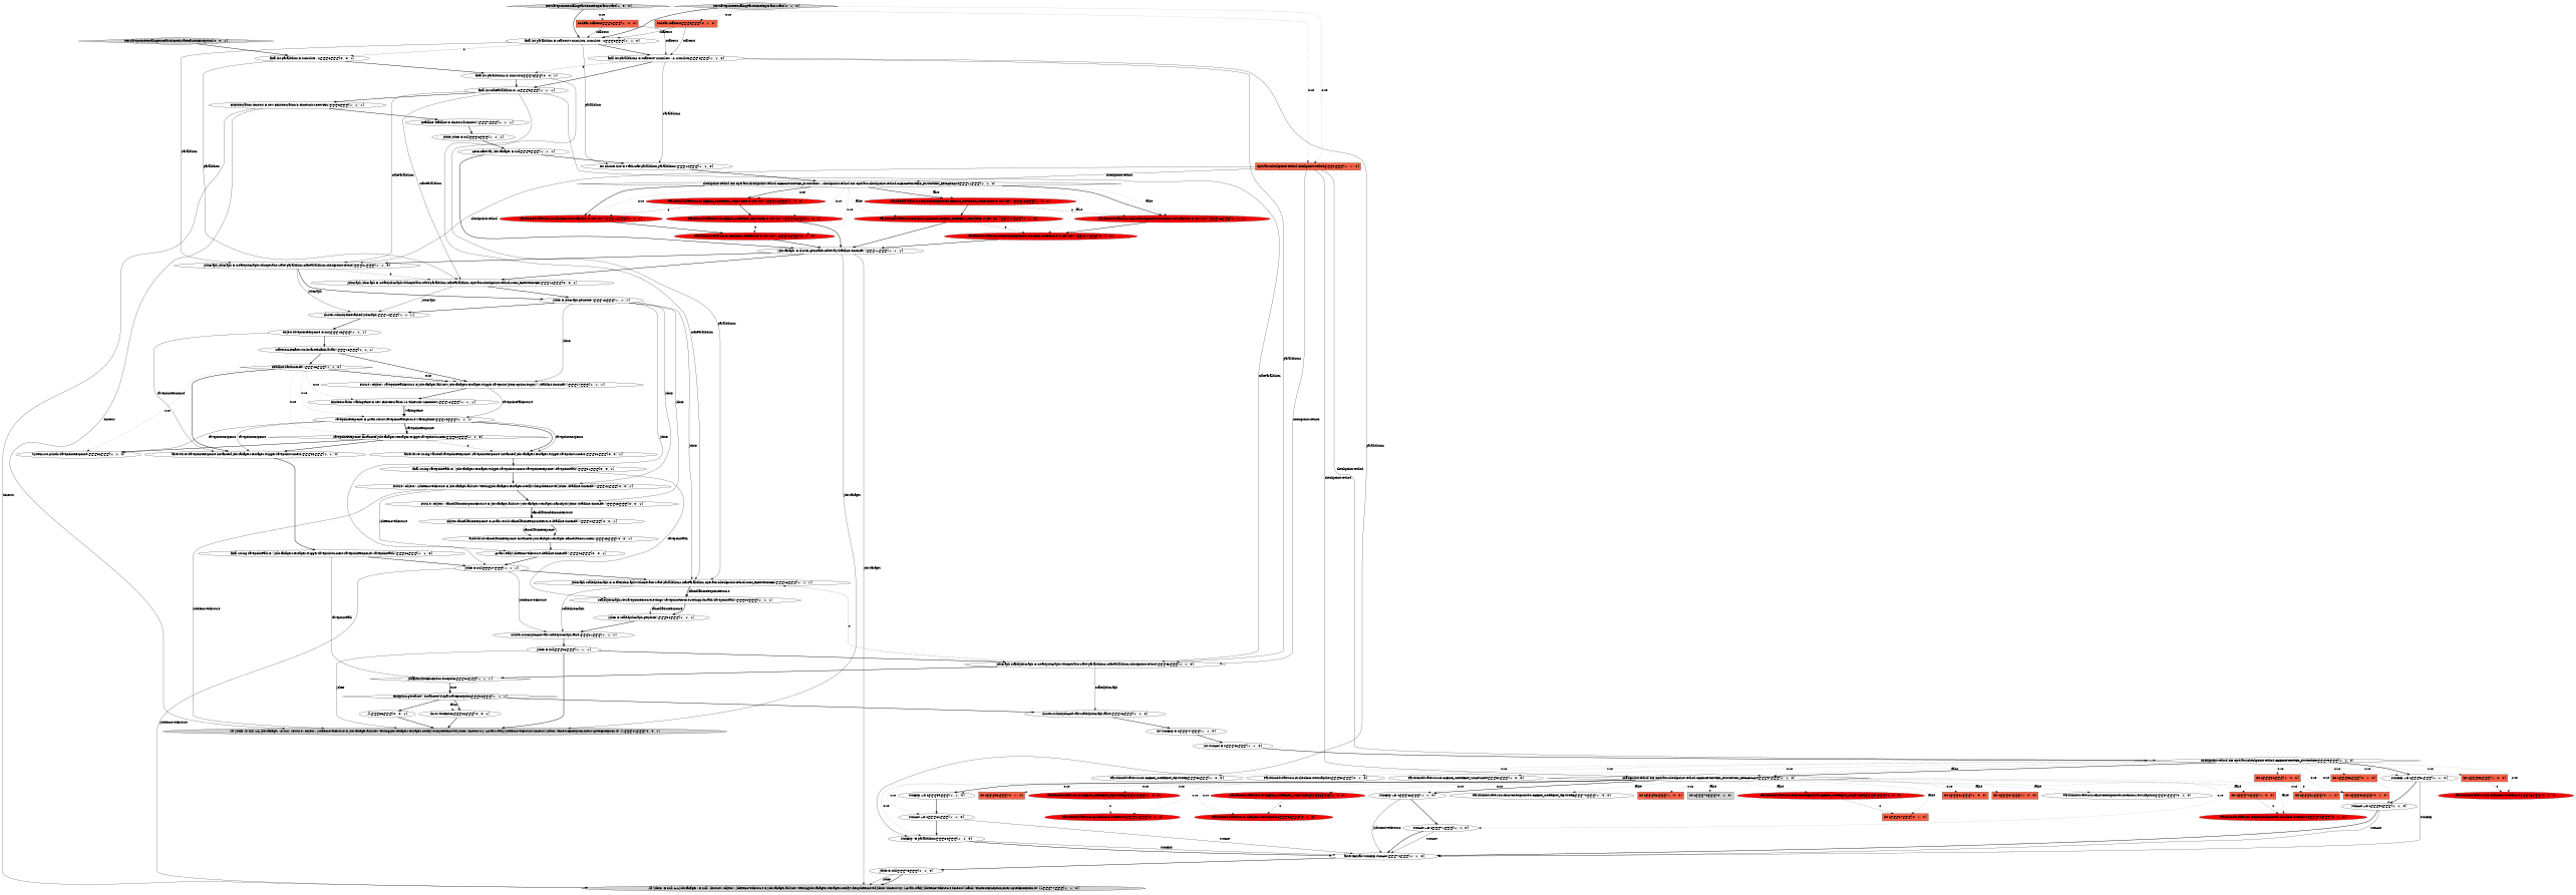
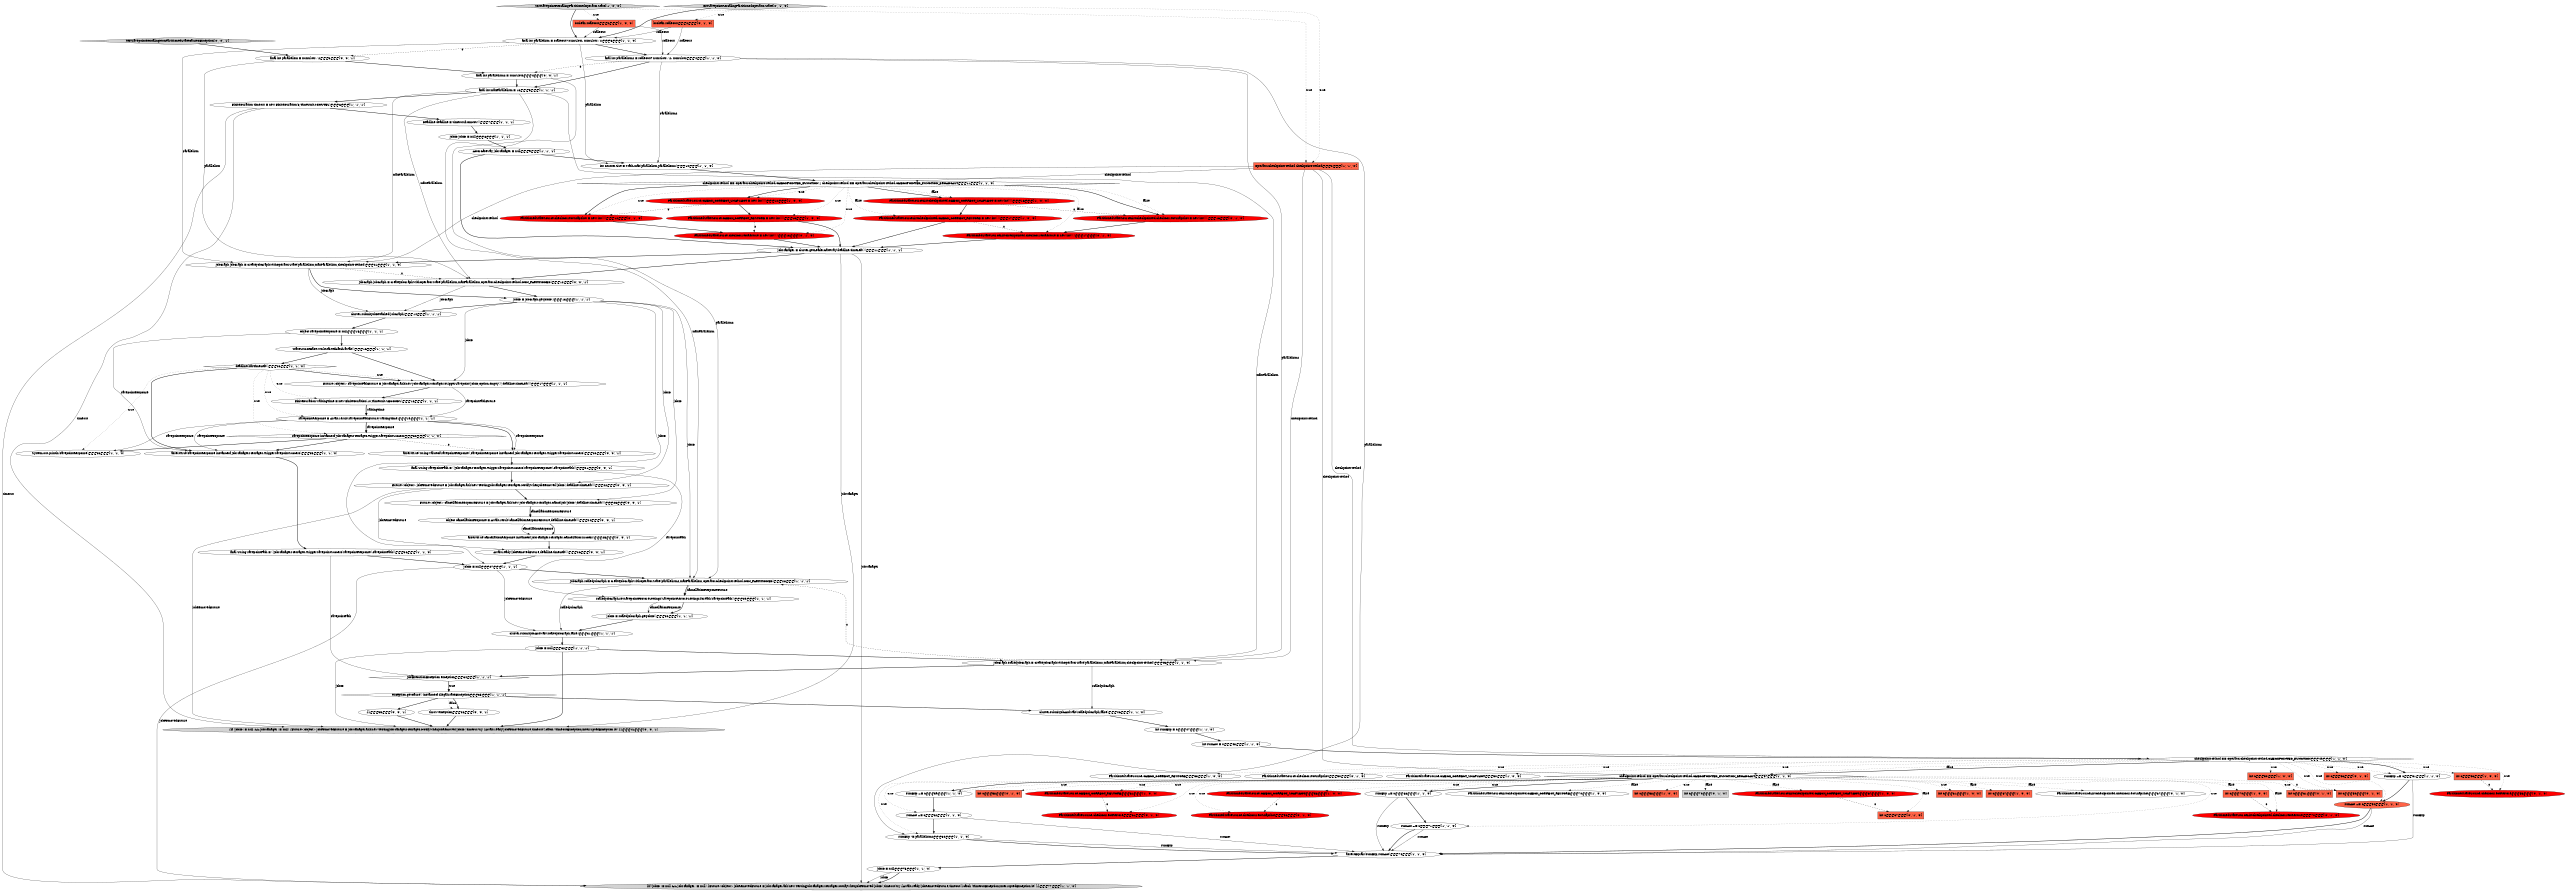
  digraph {
    node [fillcolor=white shape=ellipse style=filled]
    edge [style=bold]
    n1 [label="JobExecutionException exception@@@34@@@['1', '1', '1']" shape=diamond]
    n2 [label="exception.getCause() instanceof IllegalStateException@@@35@@@['1', '1', '1']" shape=diamond]
    n3 [label="{}@@@35@@@['0', '0', '1']"]
    n4 [label="cluster.submitJobAndWait(scaledJobGraph,false)@@@46@@@['1', '1', '0']"]
    n5 [label="throw exception@@@38@@@['0', '0', '1']"]
    n6 [label="FiniteDuration timeout = new FiniteDuration(3,TimeUnit.MINUTES)@@@6@@@['1', '1', '1']"]
    n7 [label="Deadline deadline = timeout.fromNow()@@@7@@@['1', '1', '1']"]
    n8 [fillcolor=lightgray label="{if (jobID != null && jobManager != null) {Future<Object> jobRemovedFuture = jobManager.ask(new TestingJobManagerMessages.NotifyWhenJobRemoved(jobID),timeout)try {Await.ready(jobRemovedFuture,timeout)}catch (TimeoutException|InterruptedException ie) }}@@@41@@@['0', '0', '1']"]
    n9 [fillcolor=lightgray label="{if (jobID != null && jobManager != null) {Future<Object> jobRemovedFuture = jobManager.ask(new TestingJobManagerMessages.NotifyWhenJobRemoved(jobID),timeout)try {Await.ready(jobRemovedFuture,timeout)}catch (TimeoutException|InterruptedException ie) }}@@@77@@@['1', '1', '0']"]
    n10 [label="JobID jobID = null@@@8@@@['1', '1', '1']"]
    n11 [fillcolor=red label="PartitionedStateSource.checkCorrectRestore@@@53@@@['0', '1', '0']"]
    n12 [label="final int parallelism = numSlots / 2@@@3@@@['0', '0', '1']"]
    n13 [label="JobGraph jobGraph = createJobGraphWithOperatorState(parallelism,maxParallelism,OperatorCheckpointMethod.NON_PARTITIONED)@@@12@@@['0', '0', '1']"]
    n14 [label="final int parallelism2 = numSlots@@@4@@@['0', '0', '1']"]
    n15 [label="cluster.submitJobDetached(jobGraph)@@@14@@@['1', '1', '1']"]
    n16 [label="jobID = jobGraph.getJobID()@@@13@@@['1', '1', '1']"]
    n17 [label="final int maxParallelism = 13@@@5@@@['1', '1', '1']"]
    n18 [label="JobGraph scaledJobGraph = createJobGraphWithOperatorState(parallelism2,maxParallelism,OperatorCheckpointMethod.NON_PARTITIONED)@@@28@@@['1', '1', '1']"]
    n19 [label="jobID = null@@@32@@@['1', '1', '1']"]
    n20 [label="JobGraph scaledJobGraph = createJobGraphWithOperatorState(parallelism2,maxParallelism,checkpointMethod)@@@43@@@['1', '1', '0']"]
    n21 [fillcolor=tomato label="int c@@@53@@@['0', '1', '0']" shape=box]
    n22 [fillcolor=red label="PartitionedStateSource.checkCorrectSnapshot = new int((((@@@12@@@['0', '1', '0']"]
    n23 [fillcolor=red label="PartitionedStateSource.checkCorrectRestore = new int((((@@@13@@@['0', '1', '0']"]
    n24 [label="jobManager = cluster.getLeaderGateway(deadline.timeLeft())@@@11@@@['1', '1', '1']"]
    n25 [label="cluster.submitJobAndWait(scaledJobGraph,false)@@@31@@@['1', '1', '1']"]
    n26 [fillcolor=tomato label="int c@@@50@@@['0', '1', '0']" shape=box]
    n27 [label="checkpointMethod == OperatorCheckpointMethod.CHECKPOINTED_FUNCTION@@@49@@@['1', '1', '0']" shape=diamond]
    n28 [fillcolor=tomato label="int c@@@53@@@['1', '0', '0']" shape=box]
    n29 [label="sumExp += c@@@51@@@['1', '1', '0']"]
    n30 [label="PartitionedStateSource.CHECK_CORRECT_RESTORE@@@53@@@['1', '0', '0']"]
    n31 [label="PartitionedStateSource.checkCorrectSnapshot@@@50@@@['0', '1', '0']"]
-   n32 [label="sumAct += c@@@54@@@['1', '1', '0']"]
+   n32 [fillcolor=tomato label="sumAct += c@@@54@@@['1', '1', '0']"]
    n33 [label="PartitionedStateSource.CHECK_CORRECT_SNAPSHOT@@@50@@@['1', '0', '0']"]
    n34 [fillcolor=tomato label="int c@@@50@@@['1', '0', '0']" shape=box]
    n35 [label="checkpointMethod == OperatorCheckpointMethod.CHECKPOINTED_FUNCTION_BROADCAST@@@57@@@['1', '1', '0']" shape=diamond]
    n36 [label="assertEquals(sumExp,sumAct)@@@74@@@['1', '1', '0']"]
    n37 [label="PartitionedStateSourceListCheckpointed.checkCorrectSnapshot@@@67@@@['0', '1', '0']"]
    n38 [fillcolor=tomato label="int c@@@70@@@['1', '0', '0']" shape=box]
    n39 [fillcolor=red label="PartitionedStateSourceListCheckpointed.checkCorrectRestore@@@70@@@['0', '1', '0']"]
    n40 [fillcolor=tomato label="int c@@@67@@@['0', '1', '0']" shape=box]
    n41 [fillcolor=tomato label="int c@@@61@@@['0', '1', '0']" shape=box]
    n42 [label="sumExp += c@@@68@@@['1', '1', '0']"]
    n43 [label="sumAct += c@@@71@@@['1', '1', '0']"]
    n44 [fillcolor=tomato label="int c@@@58@@@['0', '1', '0']" shape=box]
    n45 [fillcolor=red label="PartitionedStateSource.CHECK_CORRECT_RESTORE@@@61@@@['1', '0', '0']"]
    n46 [fillcolor=red label="PartitionedStateSource.checkCorrectRestore@@@61@@@['0', '1', '0']"]
    n47 [label="sumExp *= parallelism2@@@64@@@['1', '1', '0']"]
    n48 [fillcolor=red label="PartitionedStateSourceListCheckpointed.CHECK_CORRECT_SNAPSHOT@@@67@@@['1', '0', '0']"]
    n49 [fillcolor=red label="PartitionedStateSource.CHECK_CORRECT_SNAPSHOT@@@58@@@['1', '0', '0']"]
    n50 [fillcolor=red label="PartitionedStateSource.checkCorrectSnapshot@@@58@@@['0', '1', '0']"]
    n51 [label="PartitionedStateSourceListCheckpointed.CHECK_CORRECT_RESTORE@@@70@@@['1', '0', '0']"]
    n52 [fillcolor=tomato label="int c@@@58@@@['1', '0', '0']" shape=box]
    n53 [fillcolor=lightgray label="int c@@@70@@@['0', '1', '0']" shape=box]
    n54 [label="sumExp += c@@@59@@@['1', '1', '0']"]
    n55 [label="sumAct += c@@@62@@@['1', '1', '0']"]
    n56 [fillcolor=tomato label="int c@@@61@@@['1', '0', '0']" shape=box]
    n57 [fillcolor=tomato label="int c@@@67@@@['1', '0', '0']" shape=box]
    n58 [label="Object savepointResponse = null@@@15@@@['1', '1', '1']"]
    n59 [label="jobID = null@@@27@@@['1', '1', '1']"]
    n60 [label="Future<Object> jobRemovedFuture = jobManager.ask(new TestingJobManagerMessages.NotifyWhenJobRemoved(jobID),deadline.timeLeft())@@@22@@@['0', '0', '1']"]
    n61 [label="Future<Object> savepointPathFuture = jobManager.ask(new JobManagerMessages.TriggerSavepoint(jobID,Option.empty()),deadline.timeLeft())@@@17@@@['1', '1', '1']"]
    n62 [label="Future<Object> cancellationResponseFuture = jobManager.ask(new JobManagerMessages.CancelJob(jobID),deadline.timeLeft())@@@23@@@['0', '0', '1']"]
    n63 [label="final int parallelism = scaleOut? numSlots: numSlots / 2@@@3@@@['1', '1', '0']"]
    n64 [label="final int parallelism2 = scaleOut? numSlots / 2: numSlots@@@4@@@['1', '1', '0']"]
    n65 [label="JobGraph jobGraph = createJobGraphWithOperatorState(parallelism,maxParallelism,checkpointMethod)@@@21@@@['1', '1', '0']"]
    n66 [label="int counterSize = Math.max(parallelism,parallelism2)@@@10@@@['1', '1', '0']"]
    n67 [label="checkpointMethod == OperatorCheckpointMethod.CHECKPOINTED_FUNCTION || checkpointMethod == OperatorCheckpointMethod.CHECKPOINTED_FUNCTION_BROADCAST@@@11@@@['1', '1', '0']" shape=diamond]
    n68 [label="assertTrue(String.valueOf(savepointResponse),savepointResponse instanceof JobManagerMessages.TriggerSavepointSuccess)@@@20@@@['0', '0', '1']"]
    n69 [label="final String savepointPath = ((JobManagerMessages.TriggerSavepointSuccess)savepointResponse).savepointPath()@@@21@@@['0', '0', '1']"]
    n70 [label="scaledJobGraph.setSavepointRestoreSettings(SavepointRestoreSettings.forPath(savepointPath))@@@29@@@['1', '1', '1']"]
    n71 [label="Await.ready(jobRemovedFuture,deadline.timeLeft())@@@26@@@['0', '0', '1']"]
    n72 [label="jobID = scaledJobGraph.getJobID()@@@30@@@['1', '1', '1']"]
    n73 [fillcolor=red label="PartitionedStateSourceListCheckpointed.checkCorrectSnapshot = new int((((@@@16@@@['0', '1', '0']"]
    n74 [fillcolor=red label="PartitionedStateSourceListCheckpointed.checkCorrectRestore = new int((((@@@17@@@['0', '1', '0']"]
    n75 [fillcolor=red label="PartitionedStateSource.CHECK_CORRECT_SNAPSHOT = new int((((@@@12@@@['1', '0', '0']"]
    n76 [fillcolor=red label="PartitionedStateSource.CHECK_CORRECT_RESTORE = new int((((@@@13@@@['1', '0', '0']"]
    n77 [label="System.out.println(savepointResponse)@@@33@@@['1', '1', '0']"]
    n78 [label="deadline.hasTimeLeft()@@@26@@@['1', '1', '0']" shape=diamond]
    n79 [label="assertTrue(savepointResponse instanceof JobManagerMessages.TriggerSavepointSuccess)@@@35@@@['1', '1', '0']"]
    n80 [label="FiniteDuration waitingTime = new FiniteDuration(10,TimeUnit.SECONDS)@@@18@@@['1', '1', '1']"]
    n81 [label="savepointResponse = Await.result(savepointPathFuture,waitingTime)@@@19@@@['1', '1', '1']"]
    n82 [label="savepointResponse instanceof JobManagerMessages.TriggerSavepointSuccess@@@30@@@['1', '1', '0']" shape=diamond]
    n83 [label="jobID = null@@@75@@@['1', '1', '0']"]
    n84 [label="int sumExp = 0@@@47@@@['1', '1', '0']"]
    n85 [label="int sumAct = 0@@@48@@@['1', '1', '0']"]
    n86 [label="ActorGateway jobManager = null@@@9@@@['1', '1', '1']"]
    n87 [label="final String savepointPath = ((JobManagerMessages.TriggerSavepointSuccess)savepointResponse).savepointPath()@@@36@@@['1', '1', '0']"]
    n88 [fillcolor=red label="PartitionedStateSourceListCheckpointed.CHECK_CORRECT_SNAPSHOT = new int((((@@@16@@@['1', '0', '0']"]
    n89 [fillcolor=red label="PartitionedStateSourceListCheckpointed.CHECK_CORRECT_RESTORE = new int((((@@@17@@@['1', '0', '0']"]
    n90 [fillcolor=lightgray label="testSavepointRescalingNonPartitionedStateCausesException['0', '0', '1']" shape=diamond]
    n91 [fillcolor=lightgray label="testSavepointRescalingPartitionedOperatorState['1', '0', '0']" shape=diamond]
    n92 [fillcolor=tomato label="boolean scaleOut@@@2@@@['1', '0', '0']" shape=box]
    n93 [fillcolor=tomato label="OperatorCheckpointMethod checkpointMethod@@@2@@@['1', '1', '0']" shape=box]
    n94 [label="StateSourceBase.workStartedLatch.await()@@@16@@@['1', '1', '1']"]
    n95 [label="Object cancellationResponse = Await.result(cancellationResponseFuture,deadline.timeLeft())@@@24@@@['0', '0', '1']"]
    n96 [fillcolor=lightgray label="testSavepointRescalingPartitionedOperatorState['0', '1', '0']" shape=diamond]
    n97 [fillcolor=tomato label="boolean scaleOut@@@2@@@['0', '1', '0']" shape=box]
    n98 [label="assertTrue(cancellationResponse instanceof JobManagerMessages.CancellationSuccess)@@@25@@@['0', '0', '1']"]
    n1 -> n2
    n1 -> n2 [label=true style=dotted]
    n2 -> n3
    n2 -> n4
    n2 -> n5 [label=false style=dotted]
    n2 -> n5
    n3 -> n8
    n4 -> n84
    n5 -> n8
    n6 -> n7
    n6 -> n8 [label=timeout style=solid]
    n6 -> n9 [label=timeout style=solid]
    n7 -> n10
    n10 -> n86
    n12 -> n13 [label=parallelism style=solid]
    n12 -> n14
    n13 -> n15 [label=jobGraph style=solid]
    n13 -> n16
    n14 -> n17
    n14 -> n18 [label=parallelism2 style=solid]
    n15 -> n58
    n16 -> n15
    n16 -> n18 [label=jobID style=solid]
    n16 -> n59 [label=jobID style=solid]
    n16 -> n60 [label=jobID style=solid]
    n16 -> n61 [label=jobID style=solid]
    n16 -> n62 [label=jobID style=solid]
    n17 -> n6
    n17 -> n13 [label=maxParallelism style=solid]
    n17 -> n18 [label=maxParallelism style=solid]
    n17 -> n20 [label=maxParallelism style=solid]
    n17 -> n65 [label=maxParallelism style=solid]
    n18 -> n25 [label=scaledJobGraph style=solid]
    n18 -> n70 [label=cancellationResponseFuture style=solid]
    n18 -> n70
    n19 -> n8
    n19 -> n8 [label=jobID style=solid]
    n19 -> n20
    n20 -> n1
    n20 -> n4 [label=scaledJobGraph style=solid]
    n20 -> n18 [label=0 style=dashed]
    n22 -> n23
    n23 -> n24
    n24 -> n8 [label=jobManager style=solid]
    n24 -> n9 [label=jobManager style=solid]
    n24 -> n13
    n24 -> n65
    n25 -> n19
    n27 -> n11 [label=true style=dotted]
    n27 -> n21 [label=true style=dotted]
    n27 -> n26 [label=true style=dotted]
    n27 -> n28 [label=true style=dotted]
    n27 -> n29
    n27 -> n29 [label=true style=dotted]
    n27 -> n30 [label=true style=dotted]
    n27 -> n31 [label=true style=dotted]
    n27 -> n32 [label=true style=dotted]
    n27 -> n33 [label=true style=dotted]
    n27 -> n34 [label=true style=dotted]
    n27 -> n35
    n27 -> n35 [label=false style=dotted]
    n28 -> n11 [label=0 style=dashed]
    n29 -> n32
    n29 -> n36 [label=sumExp style=solid]
    n32 -> n36
    n32 -> n36 [label=sumAct style=solid]
    n34 -> n26 [label=0 style=dashed]
    n35 -> n37 [label=false style=dotted]
    n35 -> n38 [label=false style=dotted]
    n35 -> n39 [label=false style=dotted]
    n35 -> n40 [label=false style=dotted]
    n35 -> n41 [label=true style=dotted]
    n35 -> n42 [label=true style=dotted]
    n35 -> n42
    n35 -> n43 [label=true style=dotted]
    n35 -> n44 [label=true style=dotted]
    n35 -> n45 [label=true style=dotted]
    n35 -> n46 [label=true style=dotted]
    n35 -> n47 [label=true style=dotted]
    n35 -> n48 [label=false style=dotted]
    n35 -> n49 [label=true style=dotted]
    n35 -> n50 [label=true style=dotted]
    n35 -> n51 [label=false style=dotted]
    n35 -> n52 [label=true style=dotted]
    n35 -> n53 [label=false style=dotted]
    n35 -> n54 [label=true style=dotted]
    n35 -> n54
    n35 -> n55 [label=true style=dotted]
    n35 -> n56 [label=true style=dotted]
    n35 -> n57 [label=false style=dotted]
    n36 -> n83
    n38 -> n39 [label=0 style=dashed]
-   n42 -> n36 [label=jobRemovedFuture style=solid]
+   n42 -> n36 [label=sumExp style=solid]
    n42 -> n43
    n43 -> n36 [label=sumAct style=solid]
    n43 -> n36
    n45 -> n46 [label=0 style=dashed]
    n47 -> n36 [label=sumExp style=solid]
    n47 -> n36
    n48 -> n40 [label=0 style=dashed]
    n49 -> n50 [label=0 style=dashed]
    n54 -> n55
    n55 -> n36 [label=sumAct style=solid]
    n55 -> n47
    n58 -> n79 [label=savepointResponse style=solid]
    n58 -> n94
    n59 -> n9 [label=jobRemovedFuture style=solid]
    n59 -> n18
    n59 -> n25 [label=jobRemovedFuture style=solid]
    n60 -> n8 [label=jobRemovedFuture style=solid]
    n60 -> n62
    n60 -> n71 [label=jobRemovedFuture style=solid]
    n61 -> n80
    n61 -> n81 [label=savepointPathFuture style=solid]
    n62 -> n95 [label=cancellationResponseFuture style=solid]
    n62 -> n95
    n63 -> n12 [label=0 style=dashed]
    n63 -> n64
    n63 -> n65 [label=parallelism style=solid]
    n63 -> n66 [label=parallelism style=solid]
    n64 -> n14 [label=0 style=dashed]
    n64 -> n17
    n64 -> n20 [label=parallelism2 style=solid]
    n64 -> n47 [label=parallelism2 style=solid]
    n64 -> n66 [label=parallelism2 style=solid]
    n65 -> n13 [label=0 style=dashed]
    n65 -> n15 [label=jobGraph style=solid]
    n65 -> n16
    n66 -> n67
    n67 -> n22
    n67 -> n22 [label=true style=dotted]
    n67 -> n23 [label=true style=dotted]
    n67 -> n73 [label=false style=dotted]
    n67 -> n73
    n67 -> n74 [label=false style=dotted]
    n67 -> n75
    n67 -> n75 [label=true style=dotted]
    n67 -> n76 [label=true style=dotted]
    n67 -> n88 [label=false style=dotted]
    n67 -> n88
    n67 -> n89 [label=false style=dotted]
    n68 -> n69
    n69 -> n60
    n69 -> n70 [label=savepointPath style=solid]
    n70 -> n72 [label=cancellationResponse style=solid]
    n70 -> n72
    n71 -> n59
    n72 -> n25
    n73 -> n74
    n74 -> n24
    n75 -> n22 [label=0 style=dashed]
    n75 -> n76
    n76 -> n23 [label=0 style=dashed]
    n76 -> n24
    n78 -> n61
    n78 -> n61 [label=true style=dotted]
    n78 -> n77 [label=true style=dotted]
    n78 -> n79
    n78 -> n80 [label=true style=dotted]
    n78 -> n81 [label=true style=dotted]
    n78 -> n82 [label=true style=dotted]
    n79 -> n87
    n80 -> n81 [label=waitingTime style=solid]
    n80 -> n81
    n81 -> n68
    n81 -> n68 [label=savepointResponse style=solid]
    n81 -> n77 [label=savepointResponse style=solid]
    n81 -> n79 [label=savepointResponse style=solid]
    n81 -> n82 [label=savepointResponse style=solid]
    n81 -> n82
    n82 -> n68 [label=0 style=dashed]
    n82 -> n77
    n82 -> n79
    n83 -> n9
    n83 -> n9 [label=jobID style=solid]
    n84 -> n85
    n85 -> n27
    n86 -> n24
    n86 -> n66
    n87 -> n1 [label=savepointPath style=solid]
    n87 -> n59
    n88 -> n73 [label=0 style=dashed]
    n88 -> n89
    n89 -> n24
    n89 -> n74 [label=0 style=dashed]
    n90 -> n12
    n91 -> n63
    n91 -> n92 [label=true style=dotted]
    n91 -> n93 [label=true style=dotted]
    n92 -> n63 [label=scaleOut style=solid]
    n92 -> n64 [label=scaleOut style=solid]
    n93 -> n20 [label=checkpointMethod style=solid]
    n93 -> n27 [label=checkpointMethod style=solid]
    n93 -> n35 [label=checkpointMethod style=solid]
    n93 -> n65 [label=checkpointMethod style=solid]
    n93 -> n67 [label=checkpointMethod style=solid]
    n94 -> n61
    n94 -> n78
    n95 -> n98
    n95 -> n98 [label=cancellationResponse style=solid]
    n96 -> n63
    n96 -> n93 [label=true style=dotted]
    n96 -> n97 [label=true style=dotted]
    n97 -> n63 [label=scaleOut style=solid]
    n97 -> n64 [label=scaleOut style=solid]
    n98 -> n71
  }
